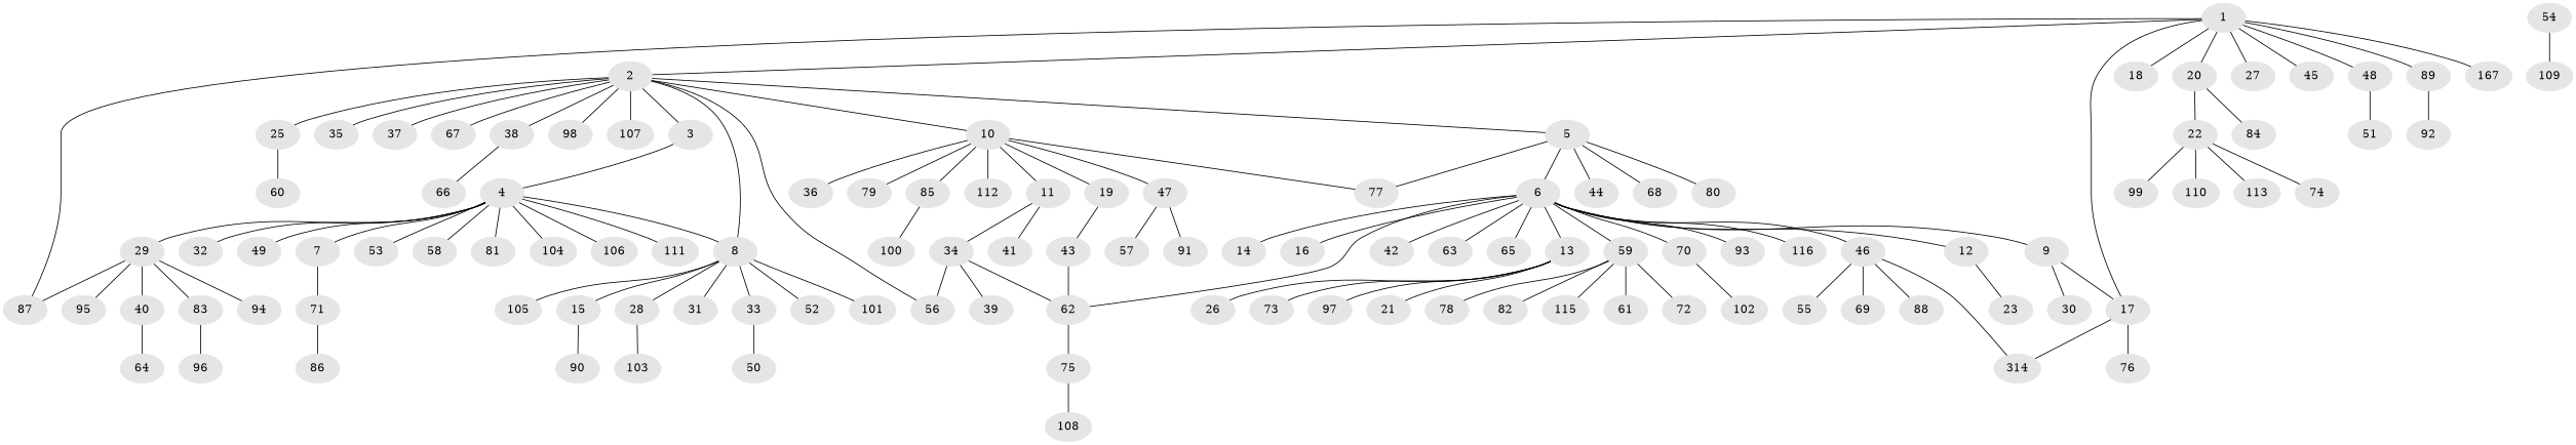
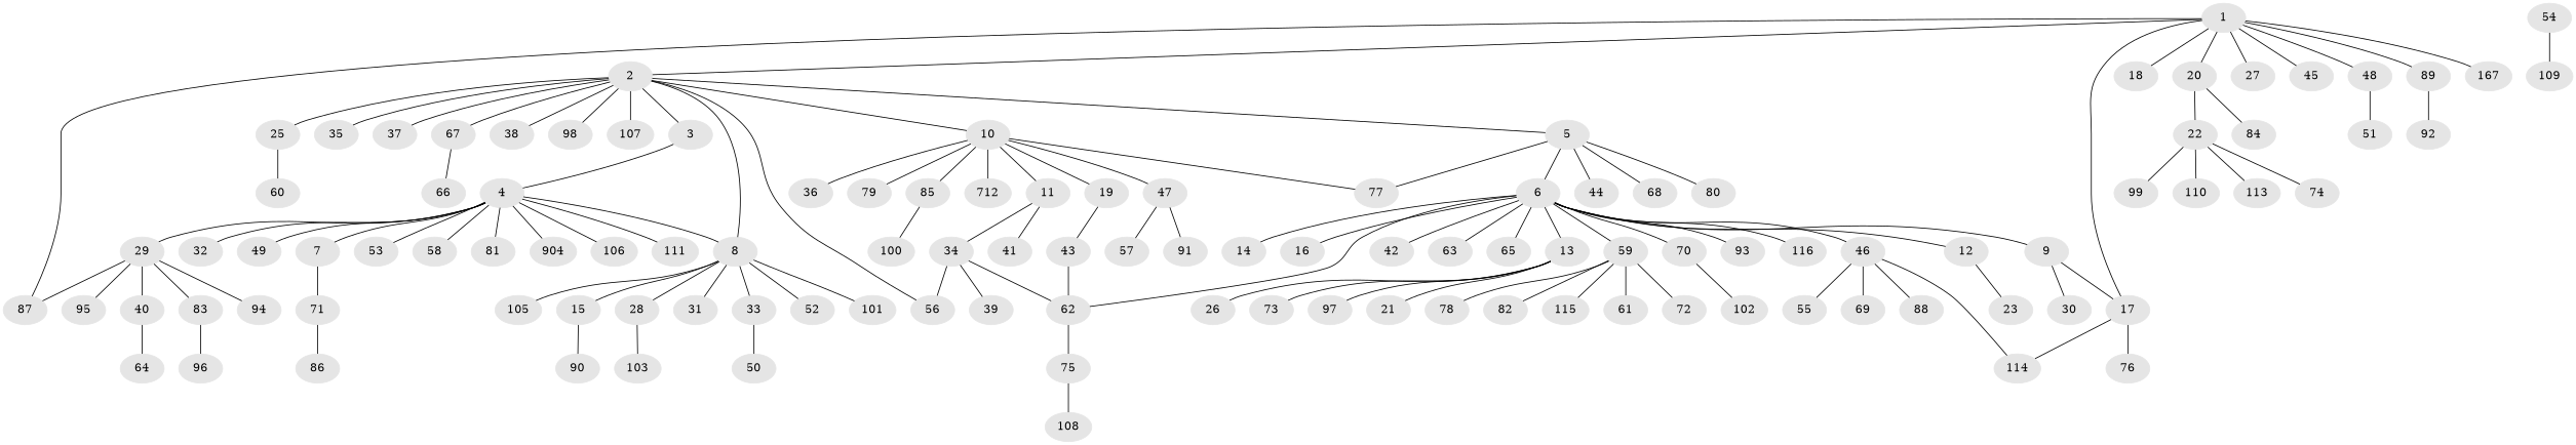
  graph {
    node [color=gray90 style=filled]
    1
    2
    17
    18
    20
    27
    45
    48
    87
    89
    n11 [label=167]
    3
    5
    8
    10
    25
    35
    37
    38
    56
    67
    98
    107
    76
-   114 [label=314]
+   114
    22
    84
    51
    92
    4
    6
    44
    68
    77
    80
    15
    28
    31
    33
    52
    101
    105
    11
    19
    36
    47
    79
    85
-   112
+   112 [label=712]
    60
    66
    7
    29
    32
    49
    53
    58
    81
-   104
+   104 [label=904]
    106
    111
    71
    40
    83
    94
    95
    9
    12
    13
    14
    16
    42
    46
    59
    62
    63
    65
    70
    93
    116
    30
    23
    21
    26
    73
    97
    55
    69
    88
    61
    72
    78
    82
    115
    75
    102
    86
    90
    103
    50
    54
    109
    34
    41
    43
    57
    91
    100
    39
    74
    99
    110
    113
    64
    96
    108
    1 -- 2
    1 -- 17
    1 -- 18
    1 -- 20
    1 -- 27
    1 -- 45
    1 -- 48
    1 -- 87
    1 -- 89
    1 -- n11
    2 -- 3
    2 -- 5
    2 -- 8
    2 -- 10
    2 -- 25
    2 -- 35
    2 -- 37
    2 -- 38
    2 -- 56
    2 -- 67
    2 -- 98
    2 -- 107
    17 -- 76
    17 -- 114
    20 -- 22
    20 -- 84
    48 -- 51
    89 -- 92
    3 -- 4
    5 -- 6
    5 -- 44
    5 -- 68
    5 -- 77
    5 -- 80
    8 -- 15
    8 -- 28
    8 -- 31
    8 -- 33
    8 -- 52
    8 -- 101
    8 -- 105
    10 -- 77
    10 -- 11
    10 -- 19
    10 -- 36
    10 -- 47
    10 -- 79
    10 -- 85
    10 -- 112
    25 -- 60
-   38 -- 66
+   67 -- 66
    22 -- 74
    22 -- 99
    22 -- 110
    22 -- 113
    4 -- 8
    4 -- 7
    4 -- 29
    4 -- 32
    4 -- 49
    4 -- 53
    4 -- 58
    4 -- 81
    4 -- 104
    4 -- 106
    4 -- 111
    6 -- 9
    6 -- 12
    6 -- 13
    6 -- 14
    6 -- 16
    6 -- 42
    6 -- 46
    6 -- 59
    6 -- 62
    6 -- 63
    6 -- 65
    6 -- 70
    6 -- 93
    6 -- 116
    15 -- 90
    28 -- 103
    33 -- 50
    11 -- 34
    11 -- 41
    19 -- 43
    47 -- 57
    47 -- 91
    85 -- 100
    7 -- 71
    29 -- 87
    29 -- 40
    29 -- 83
    29 -- 94
    29 -- 95
    71 -- 86
    40 -- 64
    83 -- 96
    9 -- 17
    9 -- 30
    12 -- 23
    13 -- 21
    13 -- 26
    13 -- 73
    13 -- 97
    46 -- 114
    46 -- 55
    46 -- 69
    46 -- 88
    59 -- 61
    59 -- 72
    59 -- 78
    59 -- 82
    59 -- 115
    62 -- 75
    70 -- 102
    75 -- 108
    54 -- 109
    34 -- 56
    34 -- 62
    34 -- 39
    43 -- 62
  }
